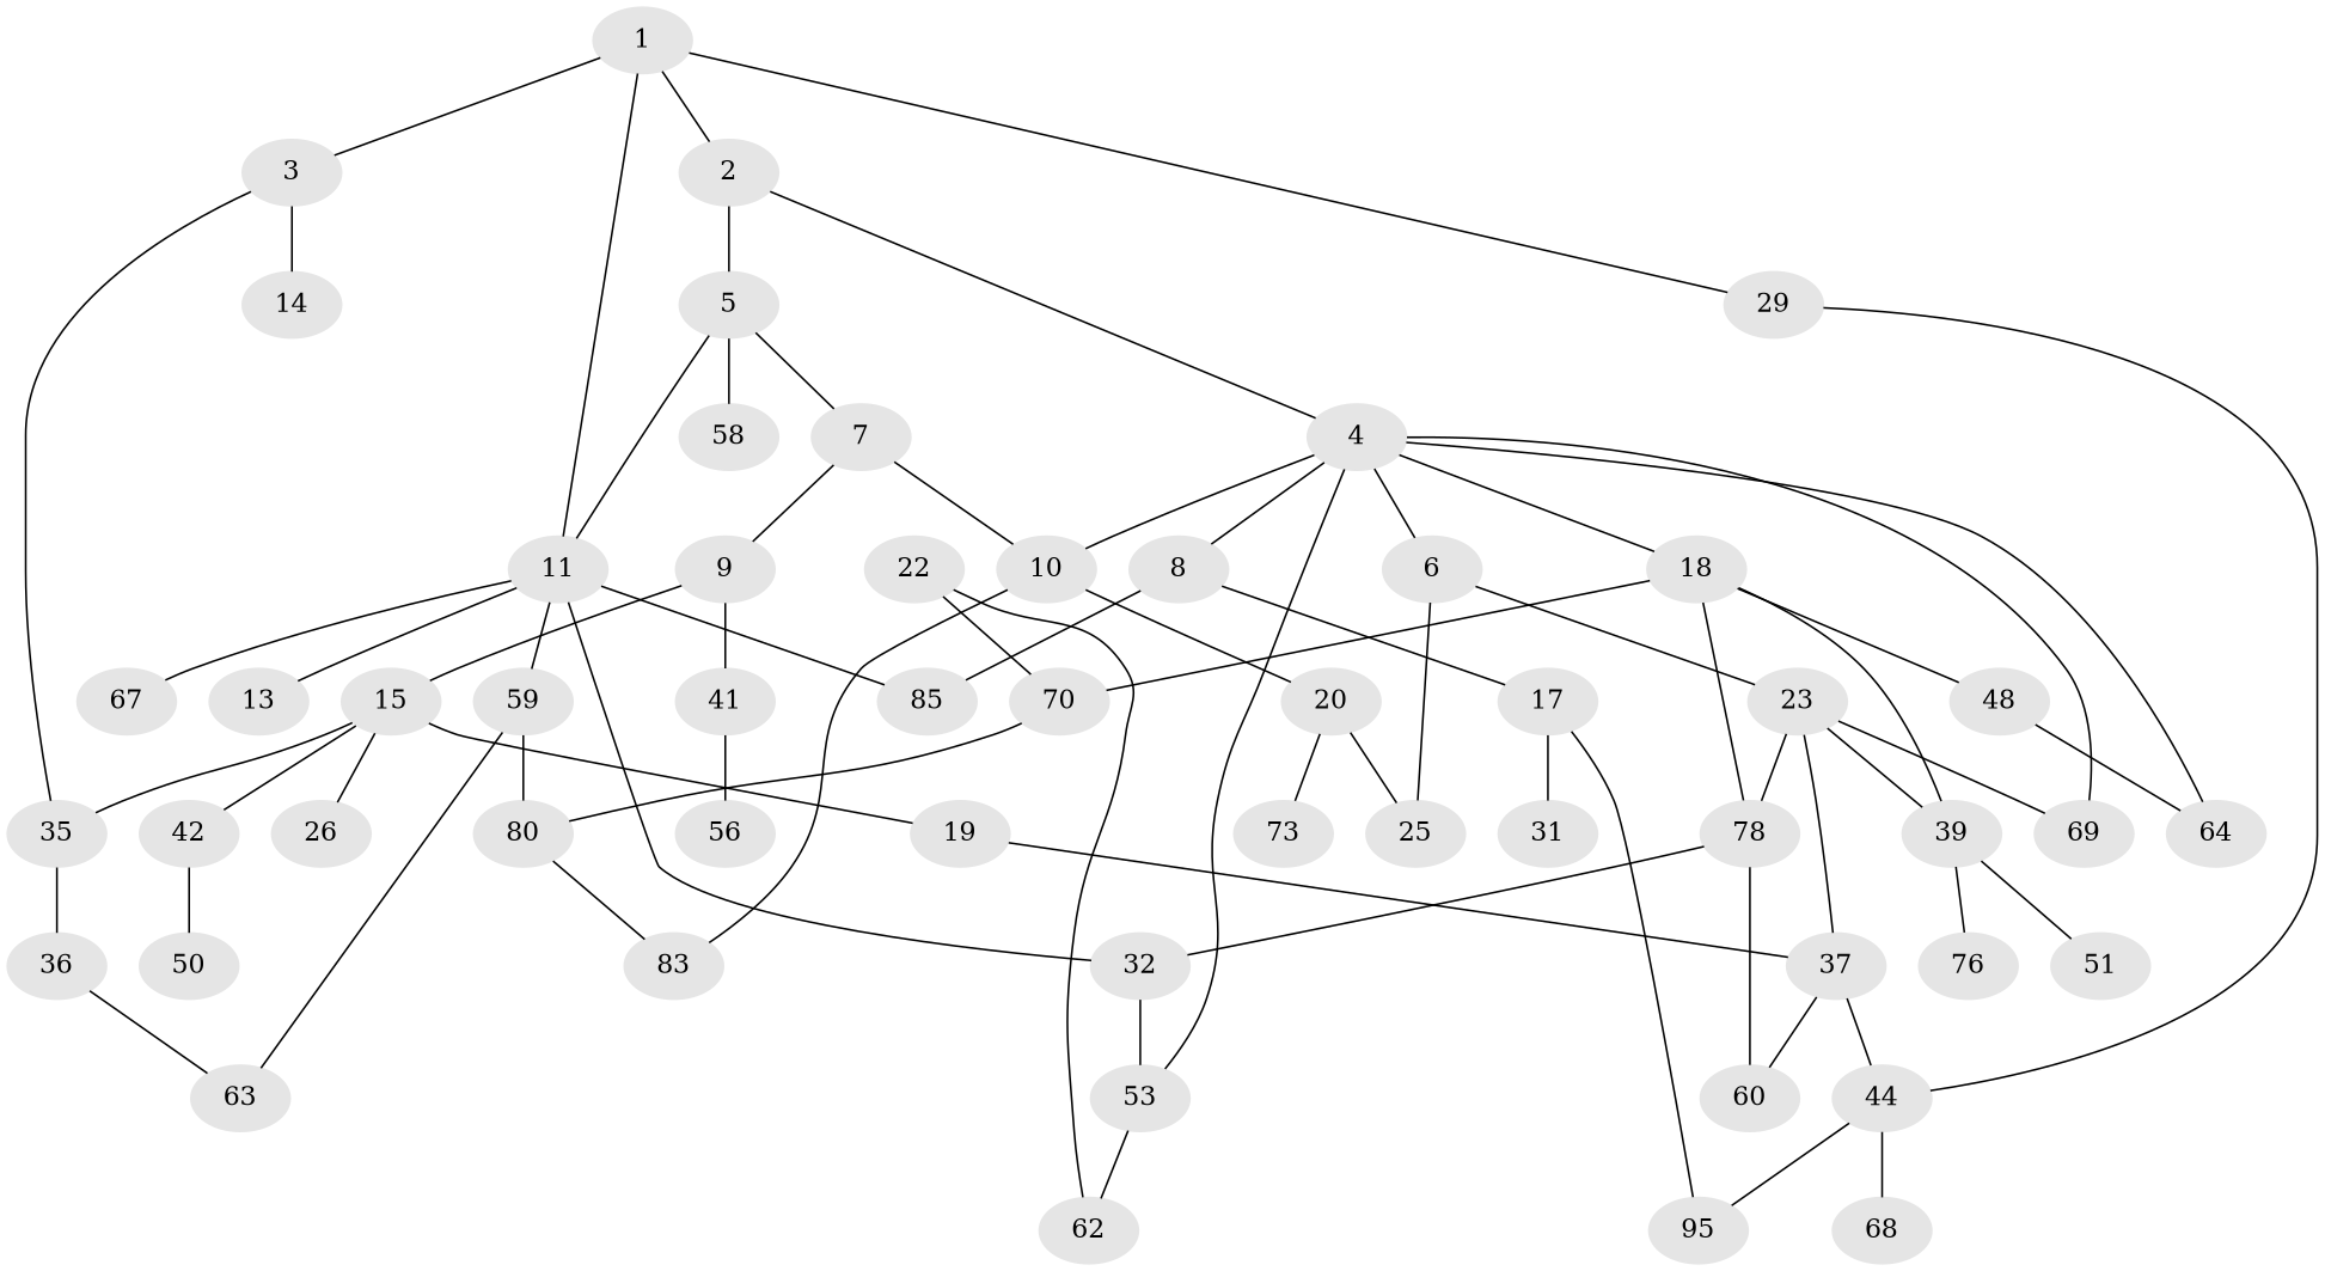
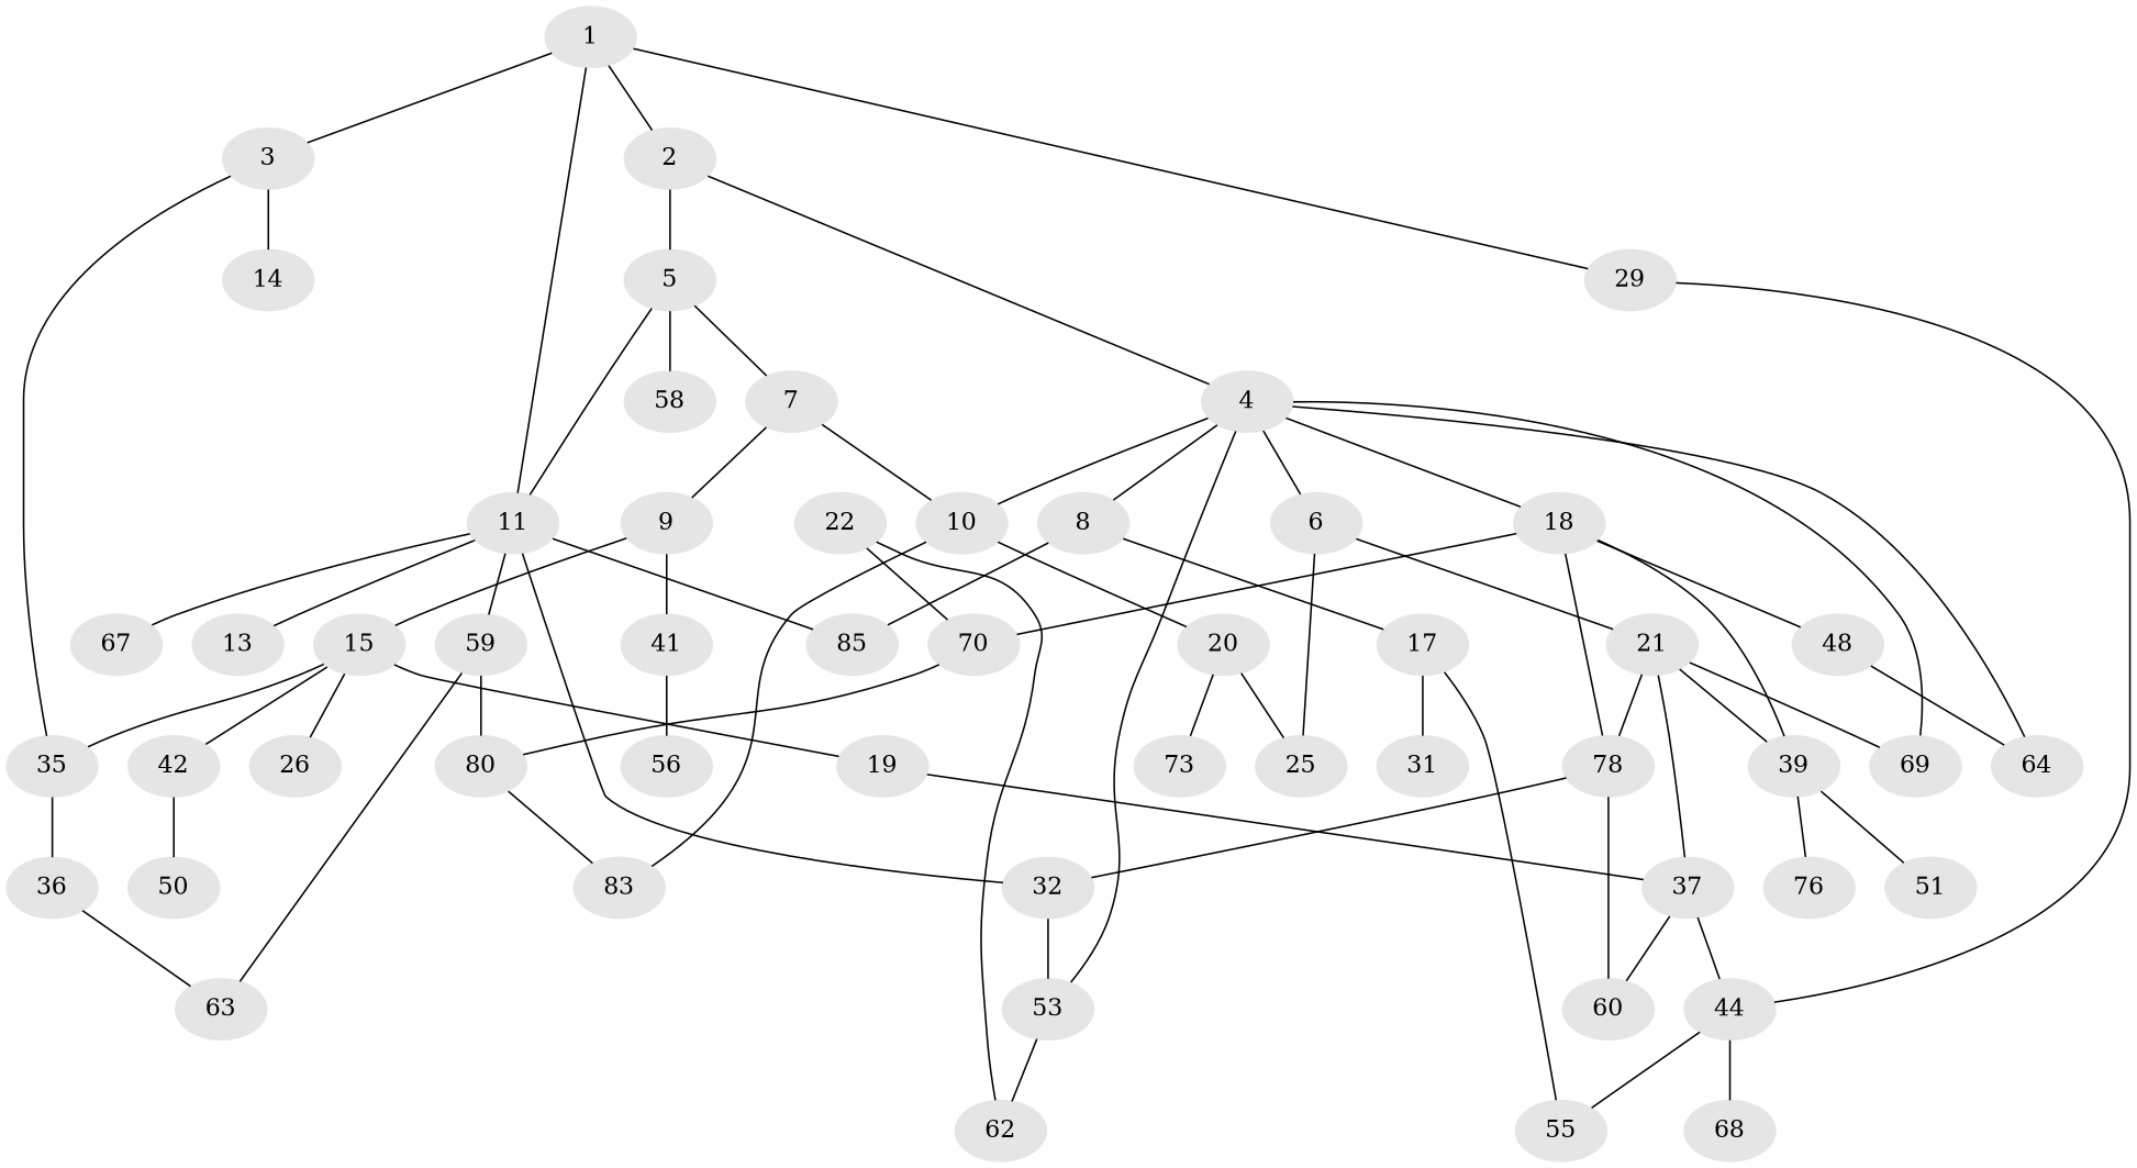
  graph {
    node [color=gray90 style=filled]
    1 [super="+24"]
    2
    3 [super="+12"]
    11 [super="+23"]
    29
    4 [super="+46"]
    5 [super="+52"]
    14 [super="+40"]
    35 [super="+37"]
    85
    13
    32
    59
    67 [super="+84"]
    44 [super="+45"]
    6 [super="+33"]
    8 [super="+34"]
    10 [super="+49"]
    18 [super="+72"]
    53
    64 [super="+75"]
    69
    7
    58
    36
-   21 [super="+71" label=23]
+   21 [super="+71"]
    25 [super="+74"]
    17 [super="+54"]
    20 [super="+27"]
    83
    n31 [label=78 super="+38"]
    39
    48 [super="+57"]
    70
    62 [super="+78"]
    9
    n37 [label=37 super="+65"]
    15 [super="+16"]
    41 [super="+43"]
    31
-   55 [super="+77" label=95]
+   55 [super="+77"]
    19
    26
    42 [super="+47"]
    56
    73 [super="+81"]
    63 [super="+66"]
    80 [super="+82"]
    50 [super="+61"]
    60
    51
    76
    22 [super="+79"]
    68
    1 -- 2
    1 -- 3
    1 -- 11
    1 -- 29
    2 -- 4
    2 -- 5
    3 -- 14
    3 -- 35
    11 -- 85
    11 -- 13
    11 -- 32
    11 -- 59
    11 -- 67
    29 -- 44
    4 -- 6
    4 -- 8
    4 -- 10
    4 -- 18
    4 -- 53
    4 -- 64
    4 -- 69
    5 -- 11
    5 -- 7
    5 -- 58
    35 -- 36
    32 -- 53
    59 -- 63
    59 -- 80
    44 -- 55
    44 -- 68
    6 -- 21
    6 -- 25
    8 -- 85
    8 -- 17
    10 -- 20
    10 -- 83
    18 -- n31
    18 -- 39
    18 -- 48
    18 -- 70
    53 -- 62
    7 -- 10
    7 -- 9
    36 -- 63
    21 -- 69
    21 -- n31
    21 -- 39
    21 -- n37
    17 -- 31
    17 -- 55
    20 -- 25
    20 -- 73
    n31 -- 32
    n31 -- 60
    39 -- 51
    39 -- 76
    48 -- 64
    70 -- 80
    9 -- 15
    9 -- 41
    n37 -- 44
    n37 -- 60
    15 -- 35
    15 -- 19
    15 -- 26
    15 -- 42
    41 -- 56
    19 -- n37
    42 -- 50
    80 -- 83
    22 -- 70
    22 -- 62
  }
